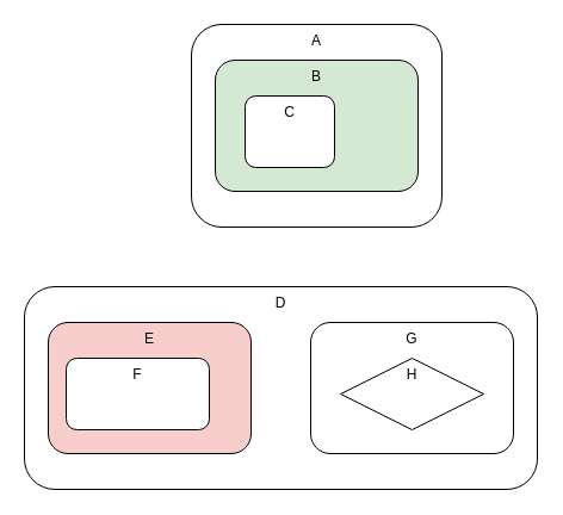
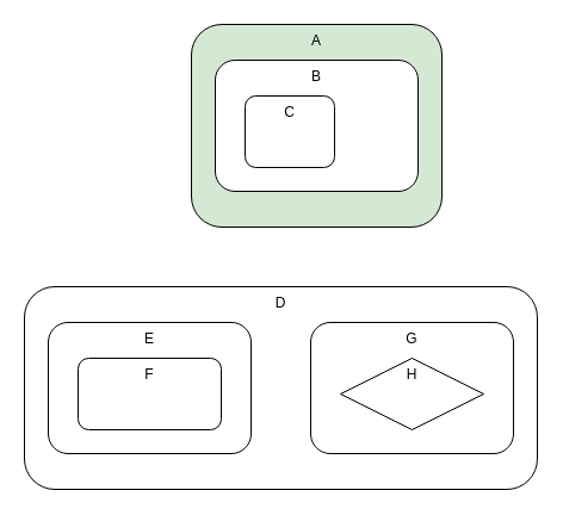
  <mxCell id="0" />
  <mxCell id="1" parent="0" />
- <mxCell id="2" value="A" style="rounded=1;whiteSpace=wrap;html=1;verticalAlign=top;fontStyle=0" vertex="1" parent="1"><mxGeometry x="160" y="20" width="210" height="170" as="geometry" /></mxCell>
- <mxCell id="3" value="B" style="rounded=1;whiteSpace=wrap;html=1;verticalAlign=top;fontStyle=0;fillColor=#d5e8d4;" vertex="1" parent="1"><mxGeometry x="180" y="50" width="170" height="110" as="geometry" /></mxCell>
+ <mxCell id="2" value="A" style="rounded=1;whiteSpace=wrap;html=1;verticalAlign=top;fontStyle=0;fillColor=#d5e8d4;" vertex="1" parent="1"><mxGeometry x="160" y="20" width="210" height="170" as="geometry" /></mxCell>
+ <mxCell id="3" value="B" style="rounded=1;whiteSpace=wrap;html=1;verticalAlign=top;fontStyle=0" vertex="1" parent="1"><mxGeometry x="180" y="50" width="170" height="110" as="geometry" /></mxCell>
  <mxCell id="4" value="C" style="rounded=1;whiteSpace=wrap;html=1;verticalAlign=top;fontStyle=0" vertex="1" parent="1"><mxGeometry x="205" y="80" width="75" height="60" as="geometry" /></mxCell>
  <mxCell id="5" value="D" style="rounded=1;whiteSpace=wrap;html=1;verticalAlign=top;fontStyle=0" vertex="1" parent="1"><mxGeometry x="20" y="240" width="430" height="170" as="geometry" /></mxCell>
- <mxCell id="6" value="E" style="rounded=1;whiteSpace=wrap;html=1;verticalAlign=top;fontStyle=0;fillColor=#f8cecc;" vertex="1" parent="1"><mxGeometry x="40" y="270" width="170" height="110" as="geometry" /></mxCell>
- <mxCell id="7" value="F" style="rounded=1;whiteSpace=wrap;html=1;verticalAlign=top;fontStyle=0" vertex="1" parent="1"><mxGeometry x="55" y="300" width="120" height="60" as="geometry" /></mxCell>
+ <mxCell id="6" value="E" style="rounded=1;whiteSpace=wrap;html=1;verticalAlign=top;fontStyle=0" vertex="1" parent="1"><mxGeometry x="40" y="270" width="170" height="110" as="geometry" /></mxCell>
+ <mxCell id="7" value="F" style="rounded=1;whiteSpace=wrap;html=1;verticalAlign=top;fontStyle=0" vertex="1" parent="1"><mxGeometry x="65" y="300" width="120" height="60" as="geometry" /></mxCell>
  <mxCell id="8" value="G" style="rounded=1;whiteSpace=wrap;html=1;verticalAlign=top;fontStyle=0" vertex="1" parent="1"><mxGeometry x="260" y="270" width="170" height="110" as="geometry" /></mxCell>
  <mxCell id="9" value="H" style="rhombus;whiteSpace=wrap;html=1;verticalAlign=top;fontStyle=0;" vertex="1" parent="1"><mxGeometry x="285" y="300" width="120" height="60" as="geometry" /></mxCell>
